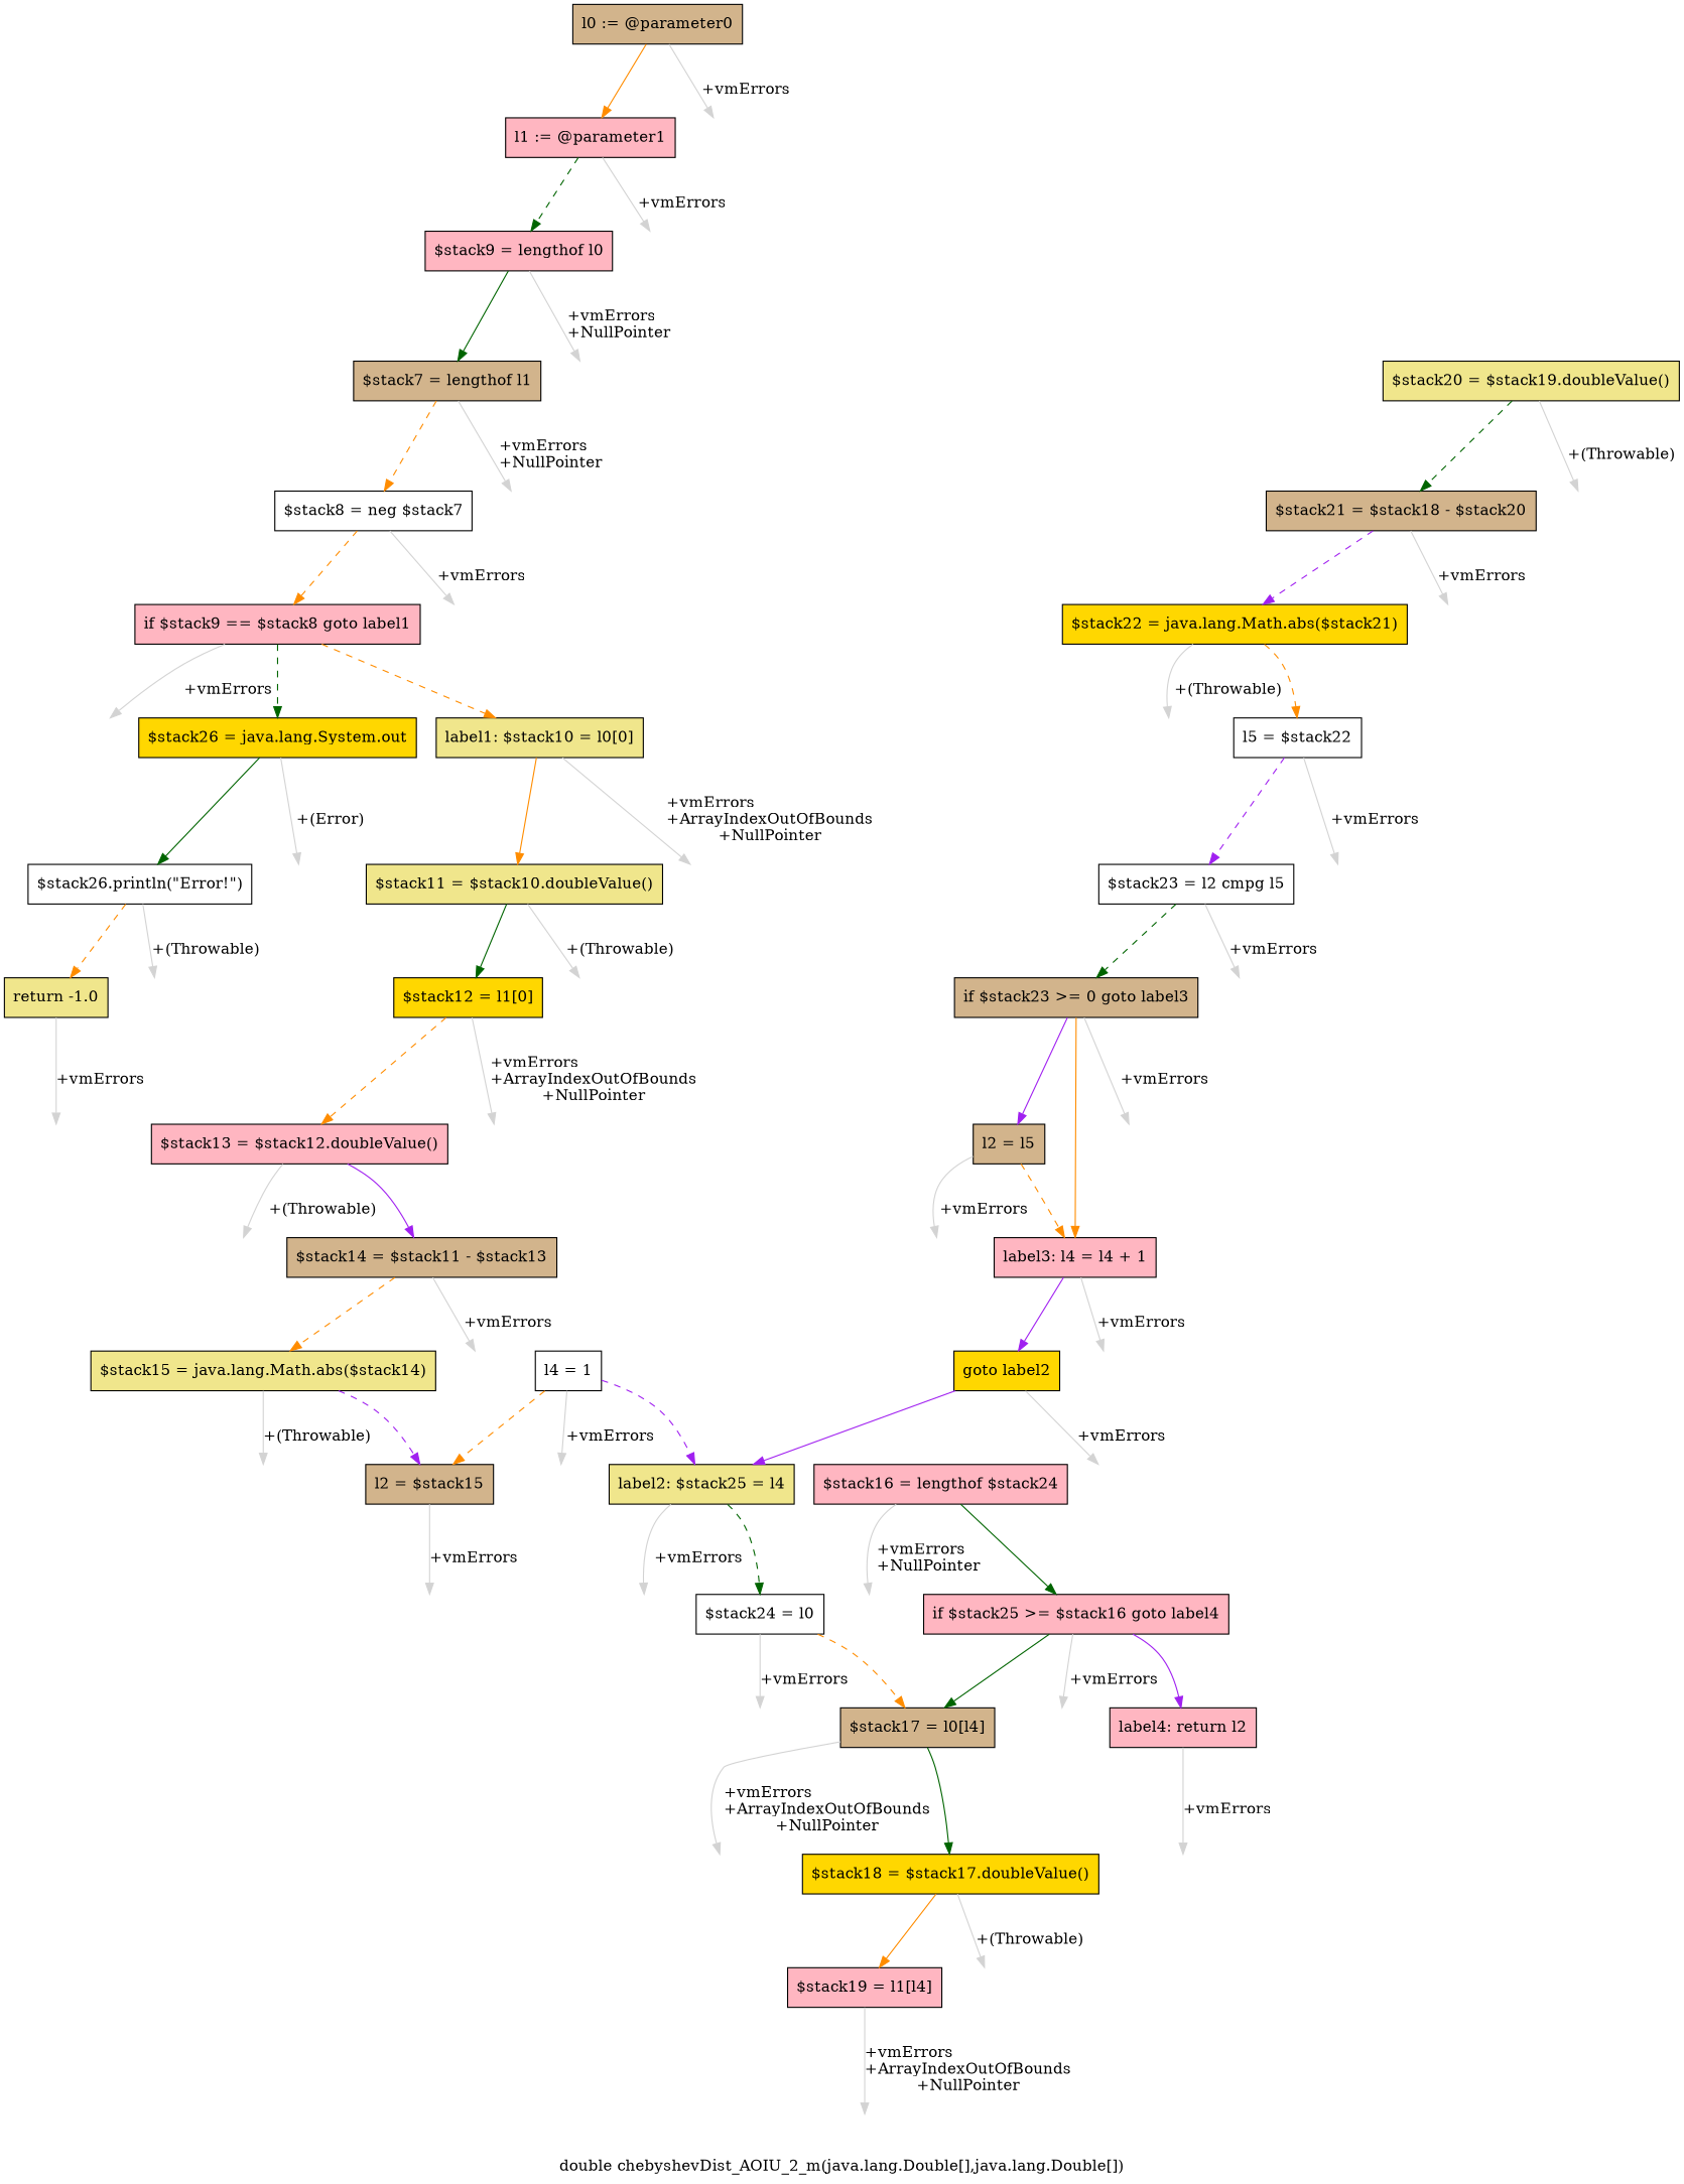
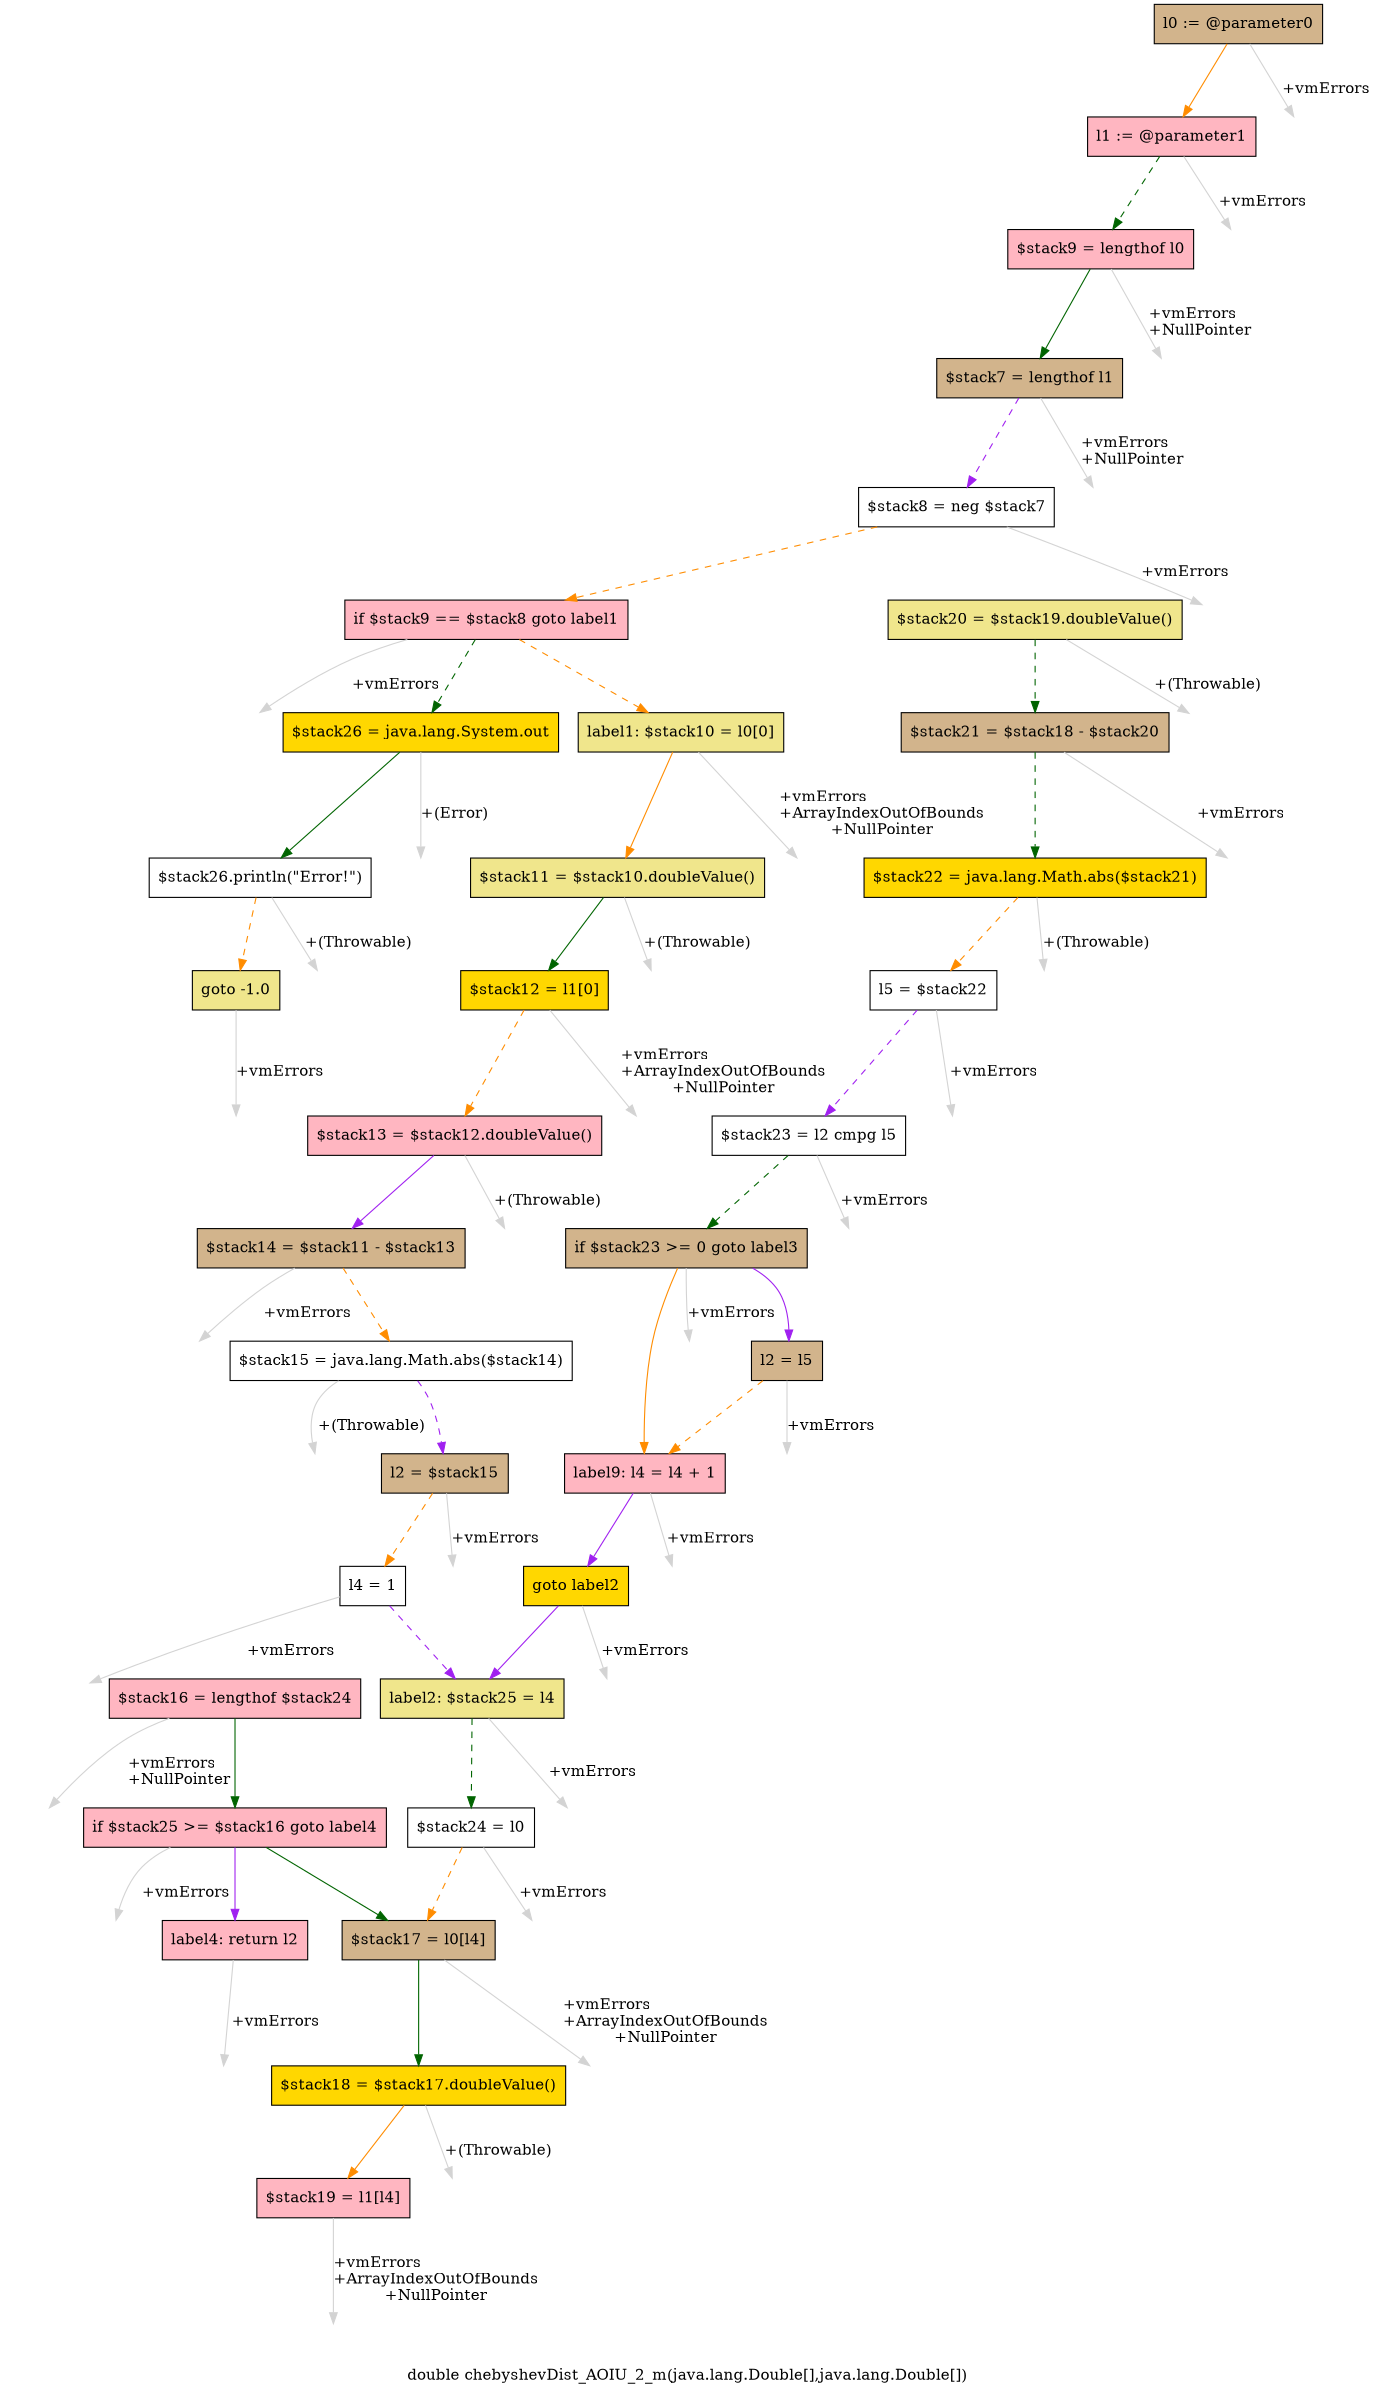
  digraph {
    fontname="DejaVu Serif"
    label="double chebyshevDist_AOIU_2_m(java.lang.Double[],java.lang.Double[])"
    node [fontname="DejaVu Serif" shape=box style=filled]
    edge [color=lightgray fontname="DejaVu Serif"]
    n1 [fillcolor=tan label="l0 := @parameter0"]
    n2 [fillcolor=lightpink label="l1 := @parameter1"]
    n3 [label=Esc style=invis]
    n4 [fillcolor=lightpink label="$stack9 = lengthof l0"]
    n5 [label=Esc style=invis]
    n6 [fillcolor=tan label="$stack7 = lengthof l1"]
    n7 [label=Esc style=invis]
    n8 [fillcolor=white label="$stack8 = neg $stack7"]
    n9 [label=Esc style=invis]
    n10 [fillcolor=lightpink label="if $stack9 == $stack8 goto label1"]
    n11 [label=Esc style=invis]
    n12 [fillcolor=gold label="$stack26 = java.lang.System.out"]
    n13 [fillcolor=khaki label="label1: $stack10 = l0[0]"]
    n14 [label=Esc style=invis]
    n15 [fillcolor=white label="$stack26.println(\"Error!\")"]
    n16 [label=Esc style=invis]
    n17 [fillcolor=khaki label="$stack11 = $stack10.doubleValue()"]
    n18 [label=Esc style=invis]
-   n19 [fillcolor=khaki label="return -1.0"]
+   n19 [fillcolor=khaki label="goto -1.0"]
    n20 [label=Esc style=invis]
    n21 [fillcolor=gold label="$stack12 = l1[0]"]
    n22 [label=Esc style=invis]
    n23 [label=Esc style=invis]
    n24 [fillcolor=lightpink label="$stack13 = $stack12.doubleValue()"]
    n25 [label=Esc style=invis]
    n26 [fillcolor=tan label="$stack14 = $stack11 - $stack13"]
    n27 [label=Esc style=invis]
-   n28 [fillcolor=khaki label="$stack15 = java.lang.Math.abs($stack14)"]
+   n28 [fillcolor=white label="$stack15 = java.lang.Math.abs($stack14)"]
    n29 [label=Esc style=invis]
    n30 [fillcolor=tan label="l2 = $stack15"]
    n31 [label=Esc style=invis]
    n32 [fillcolor=white label="l4 = 1"]
    n33 [label=Esc style=invis]
    n34 [fillcolor=khaki label="label2: $stack25 = l4"]
    n35 [label=Esc style=invis]
    n36 [fillcolor=white label="$stack24 = l0"]
    n37 [label=Esc style=invis]
    n38 [label=Esc style=invis]
    n39 [fillcolor=tan label="$stack17 = l0[l4]"]
    n40 [fillcolor=lightpink label="$stack16 = lengthof $stack24"]
    n41 [fillcolor=lightpink label="if $stack25 >= $stack16 goto label4"]
    n42 [label=Esc style=invis]
    n43 [fillcolor=lightpink label="label4: return l2"]
    n44 [label=Esc style=invis]
    n45 [fillcolor=gold label="$stack18 = $stack17.doubleValue()"]
    n46 [label=Esc style=invis]
    n47 [label=Esc style=invis]
    n48 [fillcolor=lightpink label="$stack19 = l1[l4]"]
    n49 [label=Esc style=invis]
    n50 [label=Esc style=invis]
    n51 [fillcolor=khaki label="$stack20 = $stack19.doubleValue()"]
    n52 [fillcolor=tan label="$stack21 = $stack18 - $stack20"]
    n53 [label=Esc style=invis]
    n54 [fillcolor=gold label="$stack22 = java.lang.Math.abs($stack21)"]
    n55 [label=Esc style=invis]
    n56 [fillcolor=white label="l5 = $stack22"]
    n57 [label=Esc style=invis]
    n58 [fillcolor=white label="$stack23 = l2 cmpg l5"]
    n59 [label=Esc style=invis]
    n60 [fillcolor=tan label="if $stack23 >= 0 goto label3"]
    n61 [label=Esc style=invis]
    n62 [fillcolor=tan label="l2 = l5"]
-   n63 [fillcolor=lightpink label="label3: l4 = l4 + 1"]
+   n63 [fillcolor=lightpink label="label9: l4 = l4 + 1"]
    n64 [label=Esc style=invis]
    n65 [label=Esc style=invis]
    n66 [fillcolor=gold label="goto label2"]
    n67 [label=Esc style=invis]
    n68 [label=Esc style=invis]
    n1 -> n2 [color=darkorange style=solid]
    n1 -> n3 [label="\l+vmErrors"]
    n2 -> n4 [color=darkgreen style=dashed]
    n2 -> n5 [label="\l+vmErrors"]
    n4 -> n6 [color=darkgreen style=solid]
    n4 -> n7 [label="\l+vmErrors\l+NullPointer"]
-   n6 -> n8 [color=darkorange style=dashed]
+   n6 -> n8 [color=purple style=dashed]
    n6 -> n9 [label="\l+vmErrors\l+NullPointer"]
    n8 -> n10 [color=darkorange style=dashed]
    n8 -> n11 [label="\l+vmErrors"]
    n10 -> n12 [color=darkgreen style=dashed]
    n10 -> n13 [color=darkorange style=dashed]
    n10 -> n14 [label="\l+vmErrors"]
    n12 -> n15 [color=darkgreen style=solid]
    n12 -> n16 [label="\l+(Error)"]
    n13 -> n17 [color=darkorange style=solid]
    n13 -> n18 [label="\l+vmErrors\l+ArrayIndexOutOfBounds\l+NullPointer"]
    n15 -> n19 [color=darkorange style=dashed]
    n15 -> n20 [label="\l+(Throwable)"]
    n17 -> n21 [color=darkgreen style=solid]
    n17 -> n22 [label="\l+(Throwable)"]
    n19 -> n23 [label="\l+vmErrors"]
    n21 -> n24 [color=darkorange style=dashed]
    n21 -> n25 [label="\l+vmErrors\l+ArrayIndexOutOfBounds\l+NullPointer"]
    n24 -> n26 [color=purple style=solid]
    n24 -> n27 [label="\l+(Throwable)"]
    n26 -> n28 [color=darkorange style=dashed]
    n26 -> n29 [label="\l+vmErrors"]
    n28 -> n30 [color=purple style=dashed]
    n28 -> n31 [label="\l+(Throwable)"]
-   n32 -> n30 [color=darkorange style=dashed]
+   n30 -> n32 [color=darkorange style=dashed]
    n30 -> n33 [label="\l+vmErrors"]
    n32 -> n34 [color=purple style=dashed]
    n32 -> n35 [label="\l+vmErrors"]
    n34 -> n36 [color=darkgreen style=dashed]
    n34 -> n37 [label="\l+vmErrors"]
    n36 -> n38 [label="\l+vmErrors"]
    n36 -> n39 [color=darkorange style=dashed]
    n39 -> n45 [color=darkgreen style=solid]
    n39 -> n46 [label="\l+vmErrors\l+ArrayIndexOutOfBounds\l+NullPointer"]
    n40 -> n41 [color=darkgreen style=solid]
    n40 -> n42 [label="\l+vmErrors\l+NullPointer"]
    n41 -> n39 [color=darkgreen style=solid]
    n41 -> n43 [color=purple style=solid]
    n41 -> n44 [label="\l+vmErrors"]
    n43 -> n47 [label="\l+vmErrors"]
    n45 -> n48 [color=darkorange style=solid]
    n45 -> n49 [label="\l+(Throwable)"]
    n48 -> n50 [label="\l+vmErrors\l+ArrayIndexOutOfBounds\l+NullPointer"]
    n51 -> n52 [color=darkgreen style=dashed]
    n51 -> n53 [label="\l+(Throwable)"]
-   n52 -> n54 [color=purple style=dashed]
+   n52 -> n54 [color=darkgreen style=dashed]
    n52 -> n55 [label="\l+vmErrors"]
    n54 -> n56 [color=darkorange style=dashed]
    n54 -> n57 [label="\l+(Throwable)"]
    n56 -> n58 [color=purple style=dashed]
    n56 -> n59 [label="\l+vmErrors"]
    n58 -> n60 [color=darkgreen style=dashed]
    n58 -> n61 [label="\l+vmErrors"]
    n60 -> n62 [color=purple style=solid]
    n60 -> n63 [color=darkorange style=solid]
    n60 -> n64 [label="\l+vmErrors"]
    n62 -> n63 [color=darkorange style=dashed]
    n62 -> n65 [label="\l+vmErrors"]
    n63 -> n66 [color=purple style=solid]
    n63 -> n67 [label="\l+vmErrors"]
    n66 -> n34 [color=purple style=solid]
    n66 -> n68 [label="\l+vmErrors"]
  }
